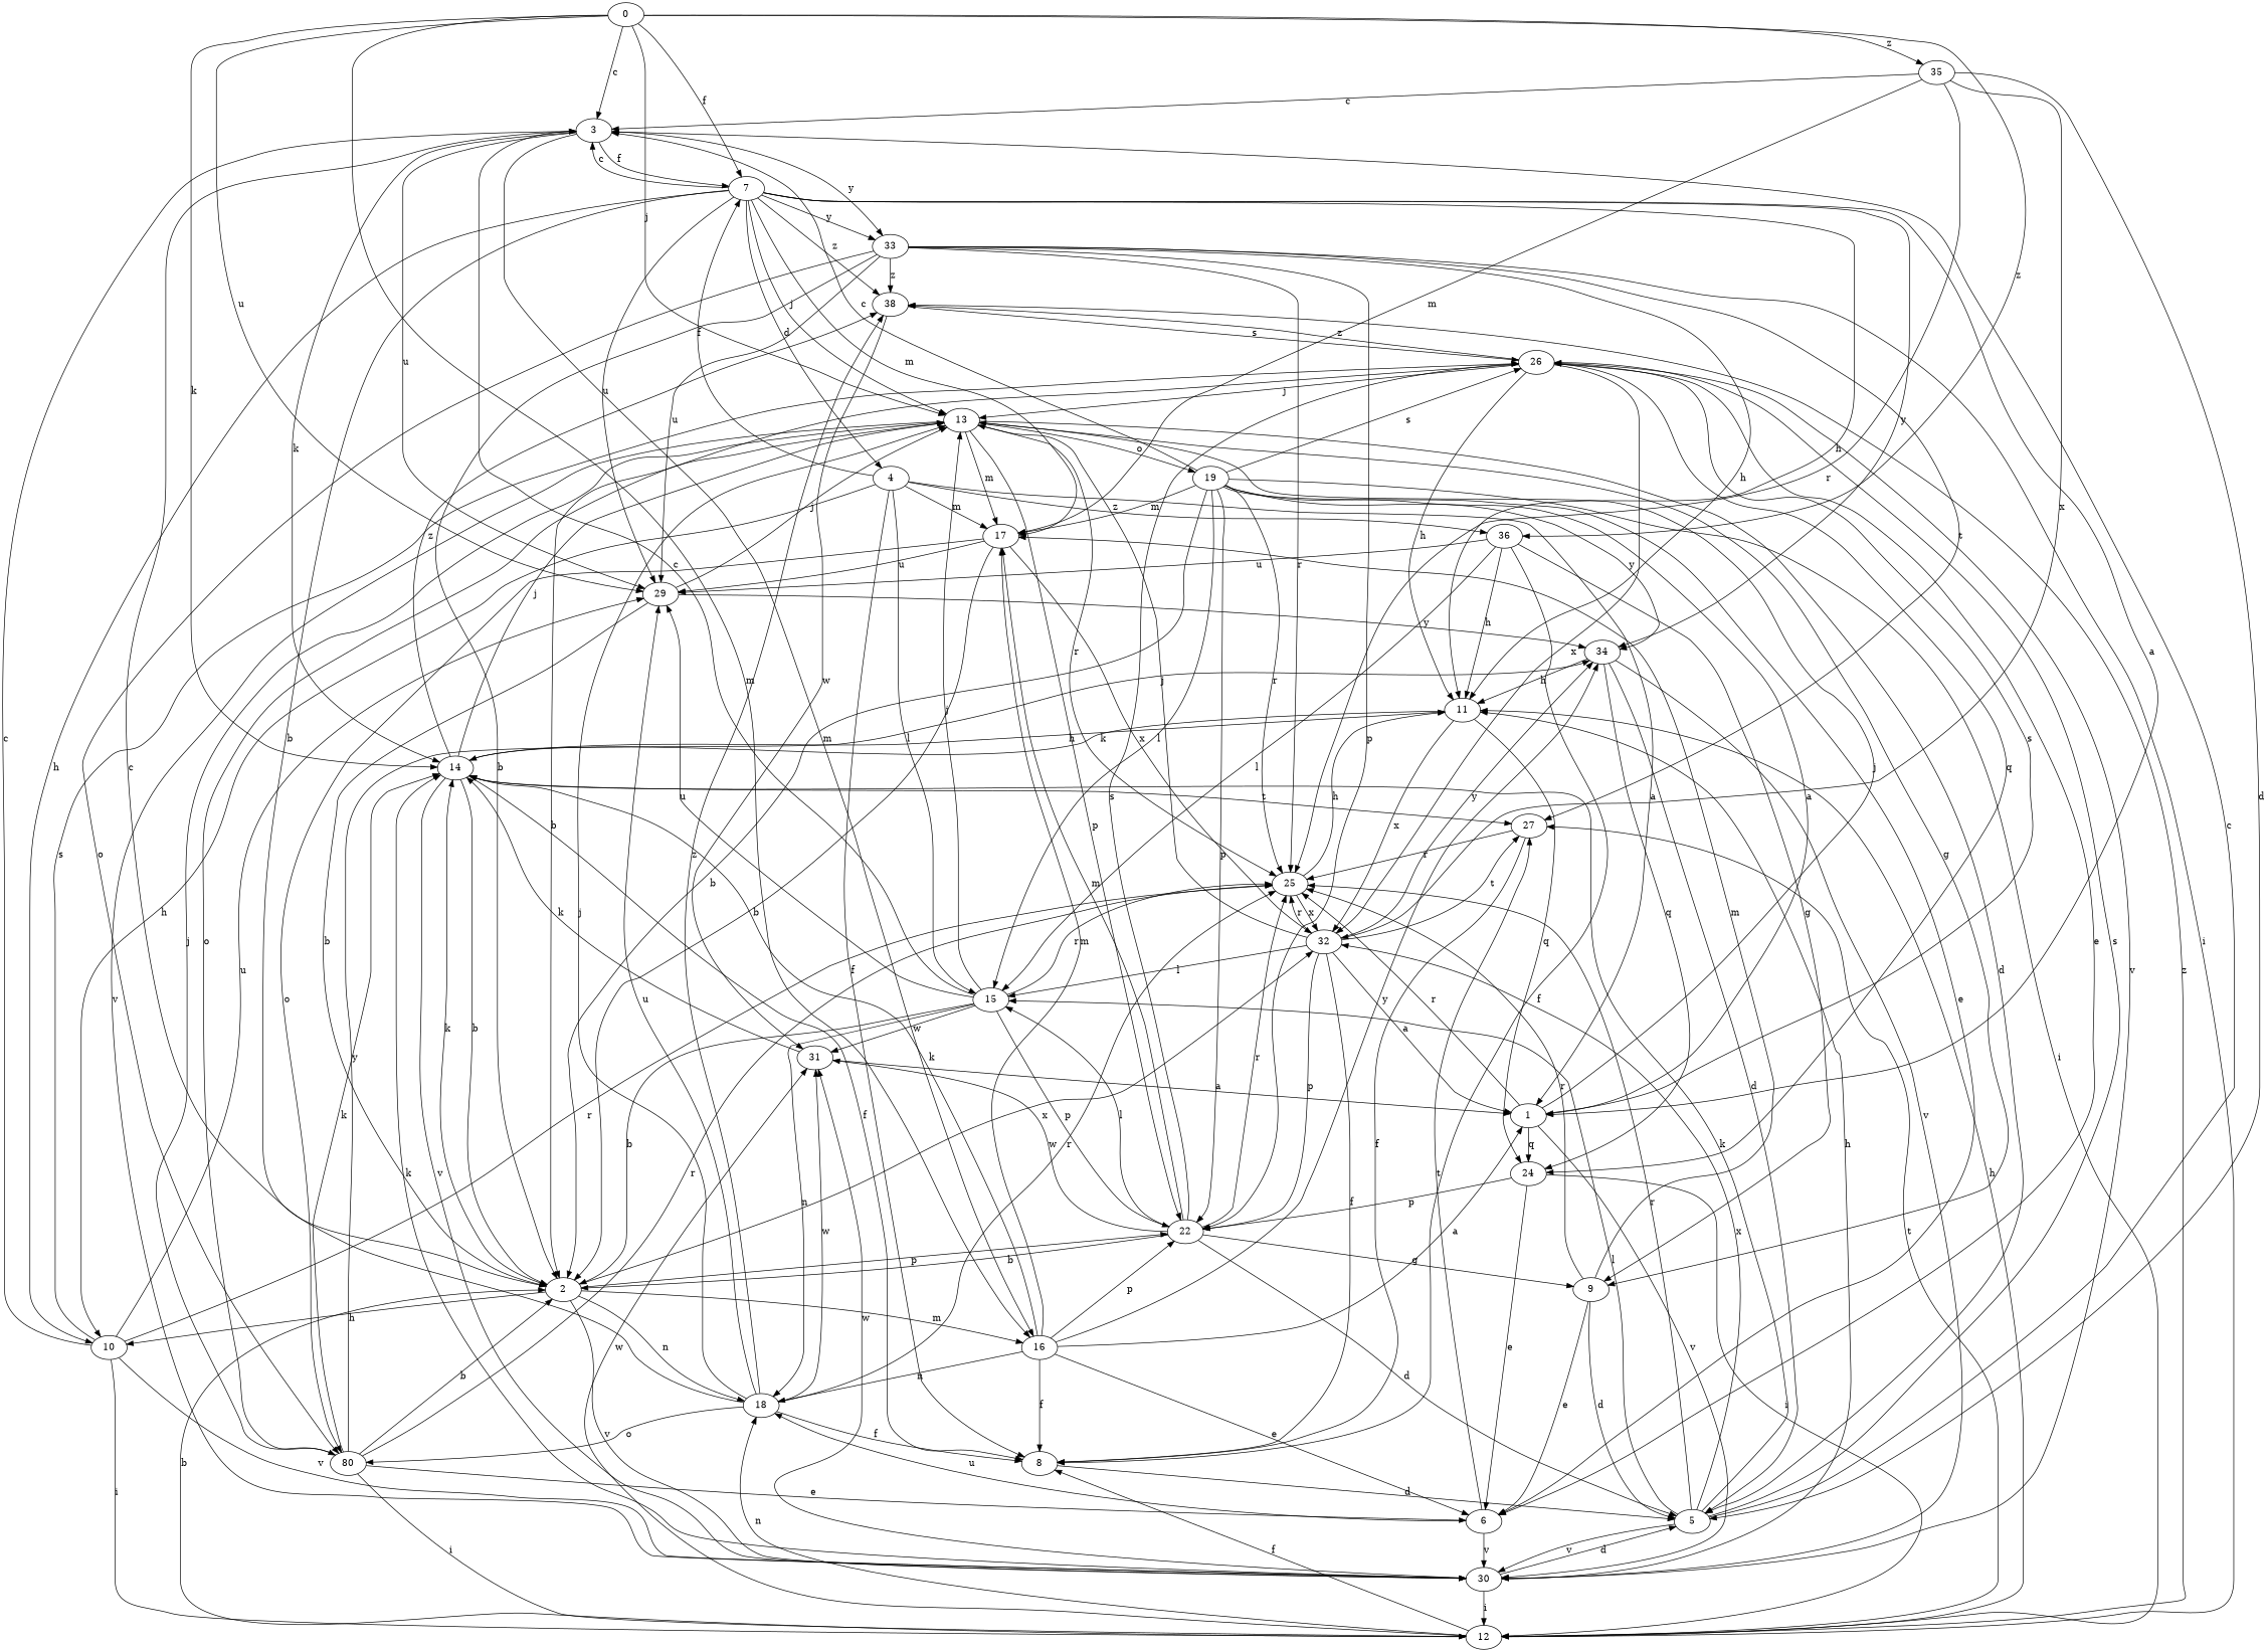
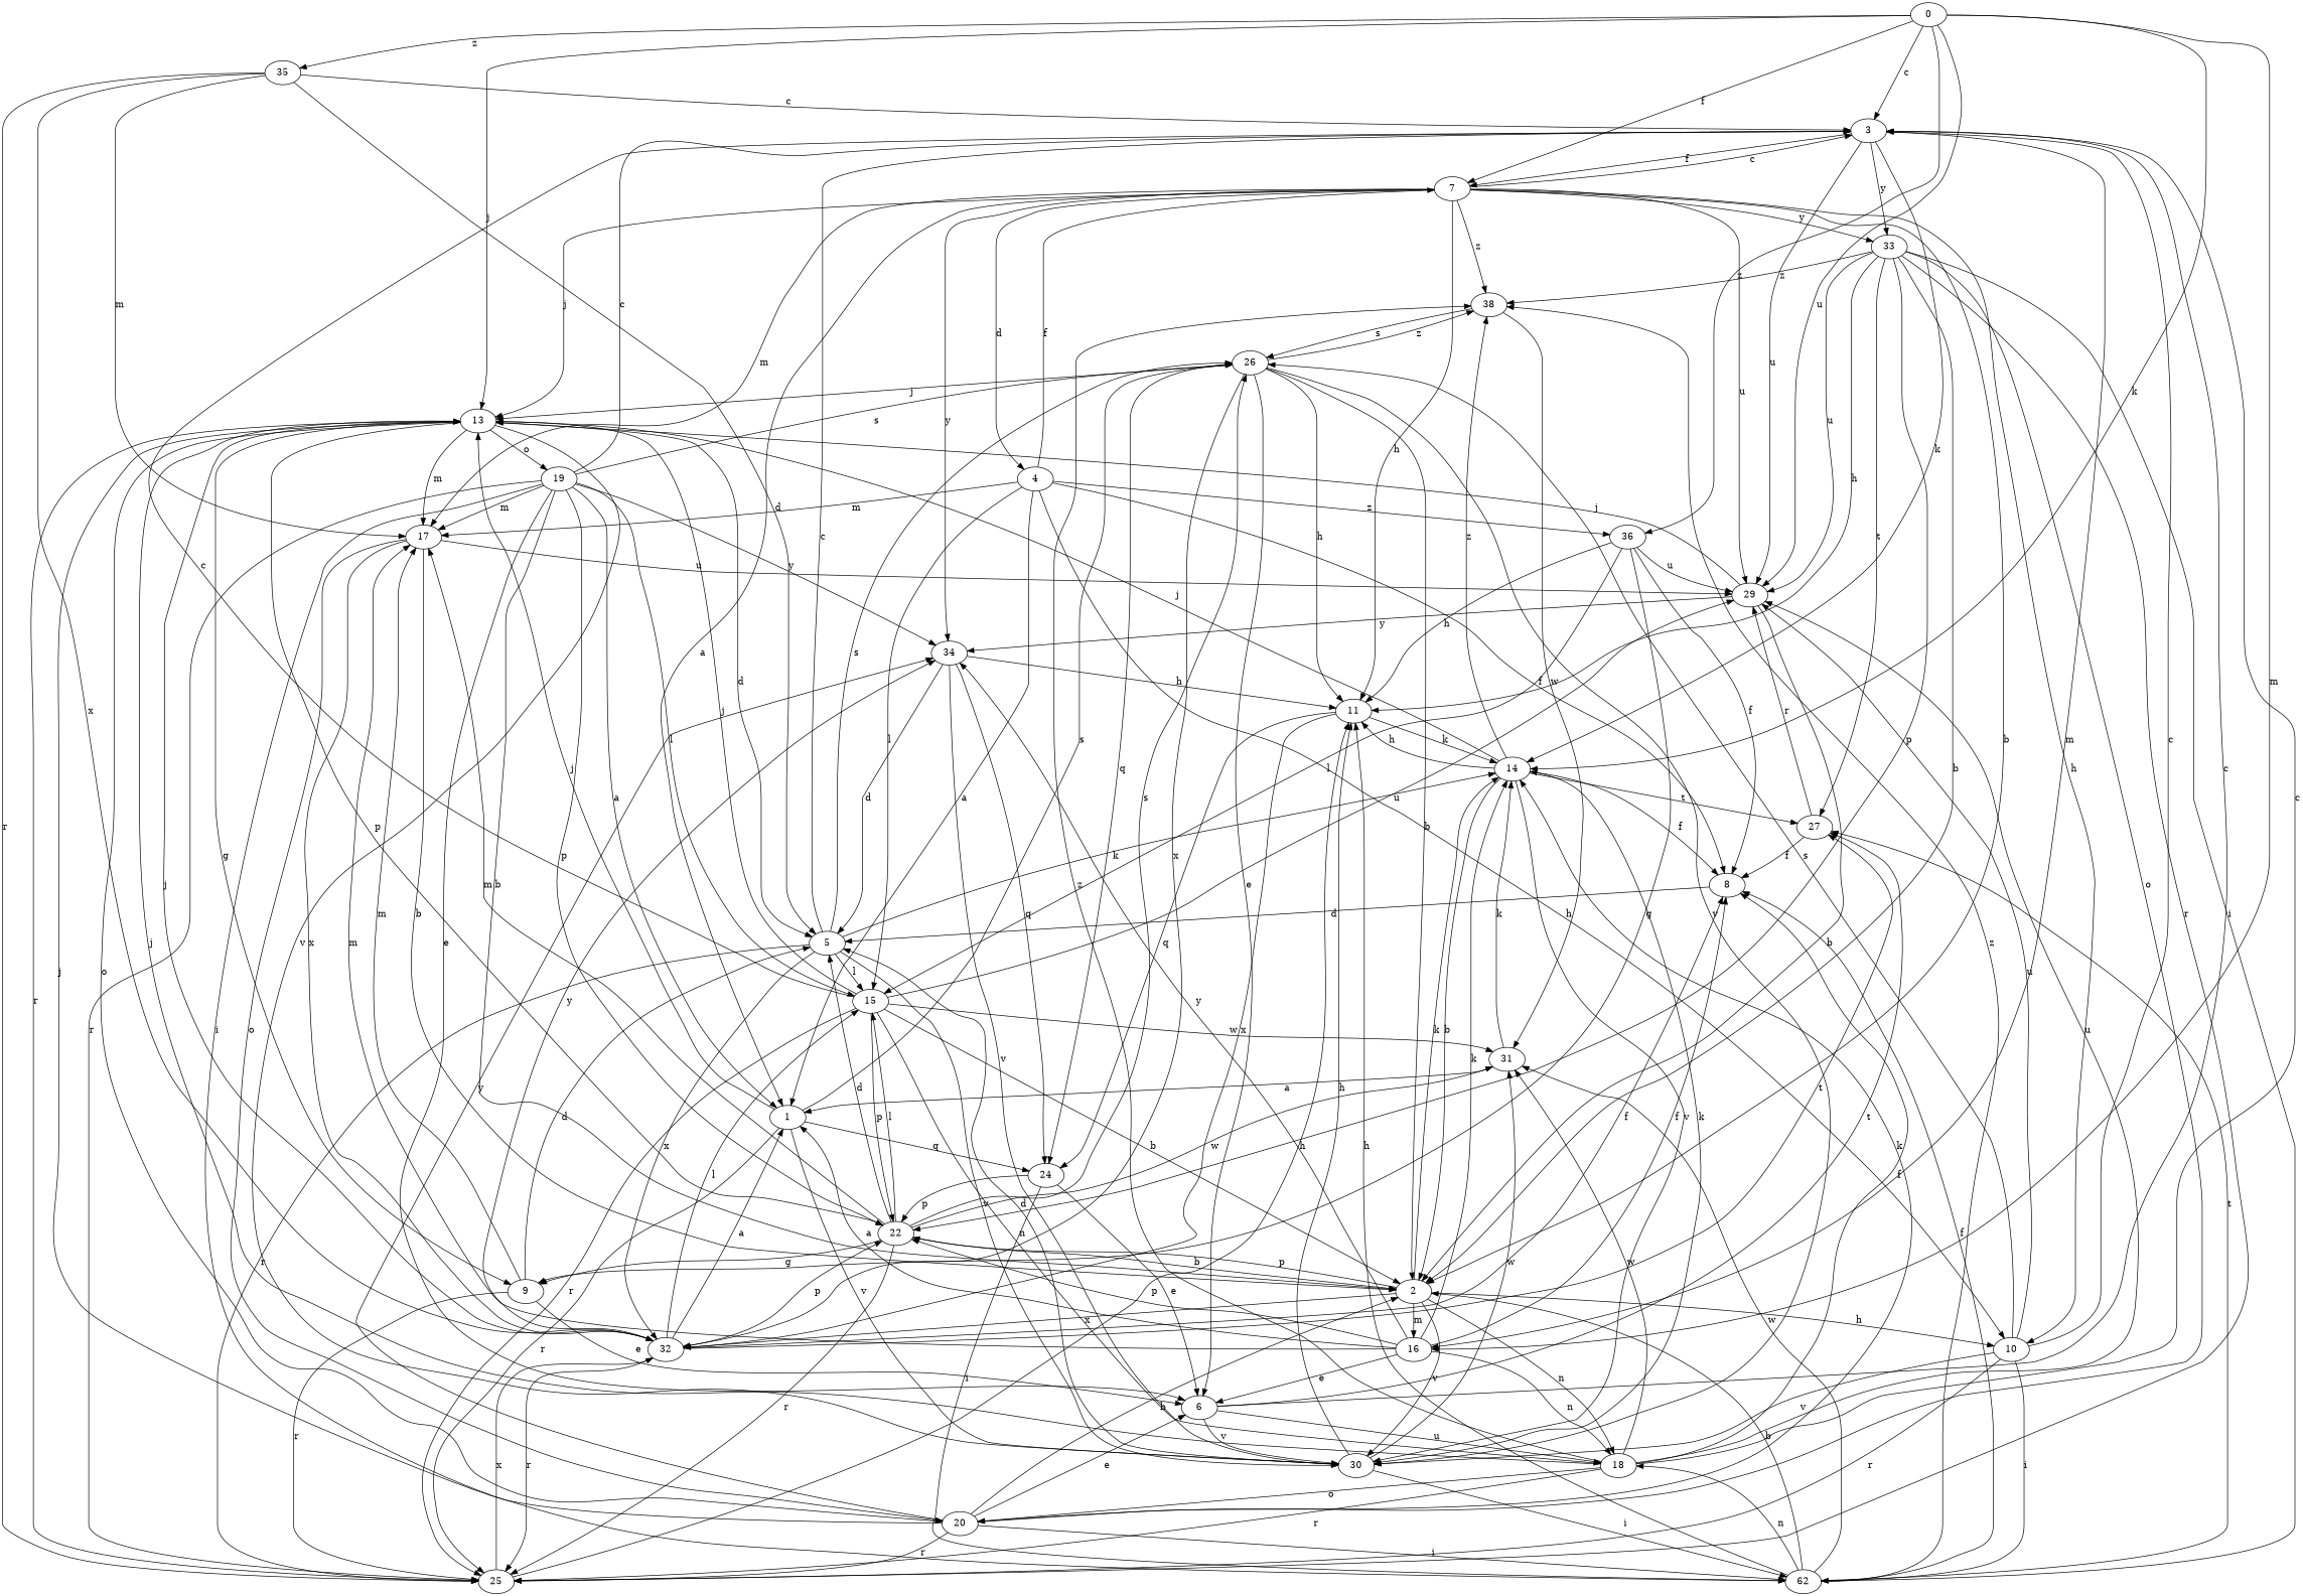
  strict digraph {
    0
    3
    7
    13
    14
    16
    29
    35
    36
    33
    1
    2
    10
    4
    17
    11
    34
    38
    25
    30
    22
    5
    9
    19
-   20 [label=80]
+   20
    8
    27
    18
    6
    32
    15
    24
    26
-   12
+   12 [label=62]
    31
    0 -> 3 [label=c]
    0 -> 7 [label=f]
    0 -> 13 [label=j]
    0 -> 14 [label=k]
    0 -> 16 [label=m]
    0 -> 29 [label=u]
    0 -> 35 [label=z]
    0 -> 36 [label=z]
    3 -> 7 [label=f]
    3 -> 14 [label=k]
    3 -> 16 [label=m]
    3 -> 29 [label=u]
    3 -> 33 [label=y]
    7 -> 3 [label=c]
    7 -> 13 [label=j]
    7 -> 29 [label=u]
    7 -> 33 [label=y]
    7 -> 1 [label=a]
    7 -> 2 [label=b]
    7 -> 10 [label=h]
    7 -> 4 [label=d]
    7 -> 17 [label=m]
    7 -> 11 [label=h]
    7 -> 34 [label=y]
    7 -> 38 [label=z]
    13 -> 17 [label=m]
    13 -> 25 [label=r]
    13 -> 30 [label=v]
    13 -> 22 [label=p]
    13 -> 5 [label=d]
    13 -> 9 [label=g]
    13 -> 19 [label=o]
    13 -> 20 [label=o]
    14 -> 13 [label=j]
    14 -> 2 [label=b]
    14 -> 11 [label=h]
    14 -> 38 [label=z]
    14 -> 30 [label=v]
    14 -> 8 [label=f]
    14 -> 27 [label=t]
    16 -> 14 [label=k]
    16 -> 1 [label=a]
    16 -> 17 [label=m]
    16 -> 34 [label=y]
    16 -> 22 [label=p]
    16 -> 8 [label=f]
    16 -> 18 [label=n]
    16 -> 6 [label=e]
    29 -> 13 [label=j]
    29 -> 2 [label=b]
    29 -> 34 [label=y]
    35 -> 3 [label=c]
    35 -> 17 [label=m]
    35 -> 25 [label=r]
    35 -> 5 [label=d]
    35 -> 32 [label=x]
    36 -> 29 [label=u]
    36 -> 11 [label=h]
    36 -> 9 [label=g]
    36 -> 8 [label=f]
    36 -> 15 [label=l]
    33 -> 29 [label=u]
    33 -> 2 [label=b]
    33 -> 11 [label=h]
    33 -> 38 [label=z]
    33 -> 25 [label=r]
    33 -> 22 [label=p]
    33 -> 20 [label=o]
    33 -> 27 [label=t]
    33 -> 12 [label=i]
    1 -> 13 [label=j]
    1 -> 25 [label=r]
    1 -> 30 [label=v]
    1 -> 24 [label=q]
    1 -> 26 [label=s]
    2 -> 14 [label=k]
    2 -> 16 [label=m]
    2 -> 10 [label=h]
    2 -> 30 [label=v]
    2 -> 22 [label=p]
    2 -> 18 [label=n]
    2 -> 32 [label=x]
    10 -> 3 [label=c]
    10 -> 29 [label=u]
    10 -> 25 [label=r]
    10 -> 30 [label=v]
    10 -> 26 [label=s]
    10 -> 12 [label=i]
    4 -> 7 [label=f]
    4 -> 36 [label=z]
    4 -> 1 [label=a]
    4 -> 10 [label=h]
    4 -> 17 [label=m]
    4 -> 8 [label=f]
    4 -> 15 [label=l]
    17 -> 29 [label=u]
    17 -> 2 [label=b]
    17 -> 20 [label=o]
    17 -> 32 [label=x]
    11 -> 14 [label=k]
    11 -> 32 [label=x]
    11 -> 24 [label=q]
    34 -> 11 [label=h]
    34 -> 30 [label=v]
    34 -> 5 [label=d]
    34 -> 24 [label=q]
    38 -> 26 [label=s]
    38 -> 31 [label=w]
    25 -> 11 [label=h]
    25 -> 32 [label=x]
    30 -> 14 [label=k]
    30 -> 11 [label=h]
    30 -> 5 [label=d]
    30 -> 12 [label=i]
    30 -> 31 [label=w]
    22 -> 2 [label=b]
    22 -> 17 [label=m]
    22 -> 25 [label=r]
    22 -> 5 [label=d]
    22 -> 9 [label=g]
    22 -> 15 [label=l]
    22 -> 26 [label=s]
    22 -> 31 [label=w]
    5 -> 3 [label=c]
    5 -> 14 [label=k]
    5 -> 25 [label=r]
    5 -> 30 [label=v]
    5 -> 32 [label=x]
    5 -> 15 [label=l]
    5 -> 26 [label=s]
    9 -> 17 [label=m]
    9 -> 25 [label=r]
    9 -> 5 [label=d]
    9 -> 6 [label=e]
    19 -> 3 [label=c]
    19 -> 1 [label=a]
    19 -> 2 [label=b]
    19 -> 17 [label=m]
    19 -> 34 [label=y]
    19 -> 25 [label=r]
    19 -> 22 [label=p]
    19 -> 6 [label=e]
    19 -> 15 [label=l]
    19 -> 26 [label=s]
    19 -> 12 [label=i]
    20 -> 13 [label=j]
    20 -> 14 [label=k]
    20 -> 2 [label=b]
    20 -> 34 [label=y]
    20 -> 25 [label=r]
    20 -> 6 [label=e]
    20 -> 12 [label=i]
    8 -> 5 [label=d]
-   27 -> 25 [label=r]
+   27 -> 29 [label=r]
    27 -> 8 [label=f]
    18 -> 3 [label=c]
    18 -> 13 [label=j]
    18 -> 29 [label=u]
    18 -> 38 [label=z]
    18 -> 25 [label=r]
    18 -> 20 [label=o]
    18 -> 8 [label=f]
    18 -> 31 [label=w]
+   6 -> 3 [label=c]
    6 -> 30 [label=v]
    6 -> 27 [label=t]
    6 -> 18 [label=u]
    32 -> 13 [label=j]
    32 -> 1 [label=a]
    32 -> 34 [label=y]
    32 -> 25 [label=r]
    32 -> 22 [label=p]
    32 -> 8 [label=f]
    32 -> 27 [label=t]
    32 -> 15 [label=l]
    15 -> 3 [label=c]
    15 -> 13 [label=j]
    15 -> 29 [label=u]
    15 -> 2 [label=b]
    15 -> 25 [label=r]
    15 -> 22 [label=p]
    15 -> 18 [label=n]
    15 -> 31 [label=w]
    24 -> 22 [label=p]
    24 -> 6 [label=e]
    24 -> 12 [label=i]
    26 -> 13 [label=j]
    26 -> 2 [label=b]
    26 -> 11 [label=h]
    26 -> 38 [label=z]
    26 -> 30 [label=v]
    26 -> 6 [label=e]
    26 -> 32 [label=x]
    26 -> 24 [label=q]
    12 -> 2 [label=b]
    12 -> 11 [label=h]
    12 -> 38 [label=z]
    12 -> 8 [label=f]
    12 -> 27 [label=t]
    12 -> 18 [label=n]
    12 -> 31 [label=w]
    31 -> 14 [label=k]
    31 -> 1 [label=a]
  }
